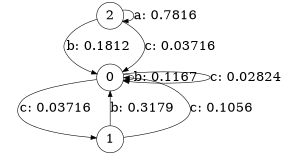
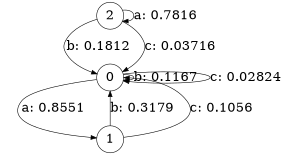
  digraph {
    node [fontsize=24 shape=circle]
    edge [fontsize=24]
    0
    1
    2
    0 -> 0 [label="b: 0.1167   "]
    0 -> 0 [label="c: 0.02824  "]
-   0 -> 1 [label="c: 0.03716  "]
+   0 -> 1 [label="a: 0.8551   "]
    1 -> 0 [label="b: 0.3179   "]
    1 -> 0 [label="c: 0.1056   "]
    2 -> 0 [label="b: 0.1812   "]
    2 -> 0 [label="c: 0.03716  "]
    2 -> 2 [label="a: 0.7816   "]
  }
